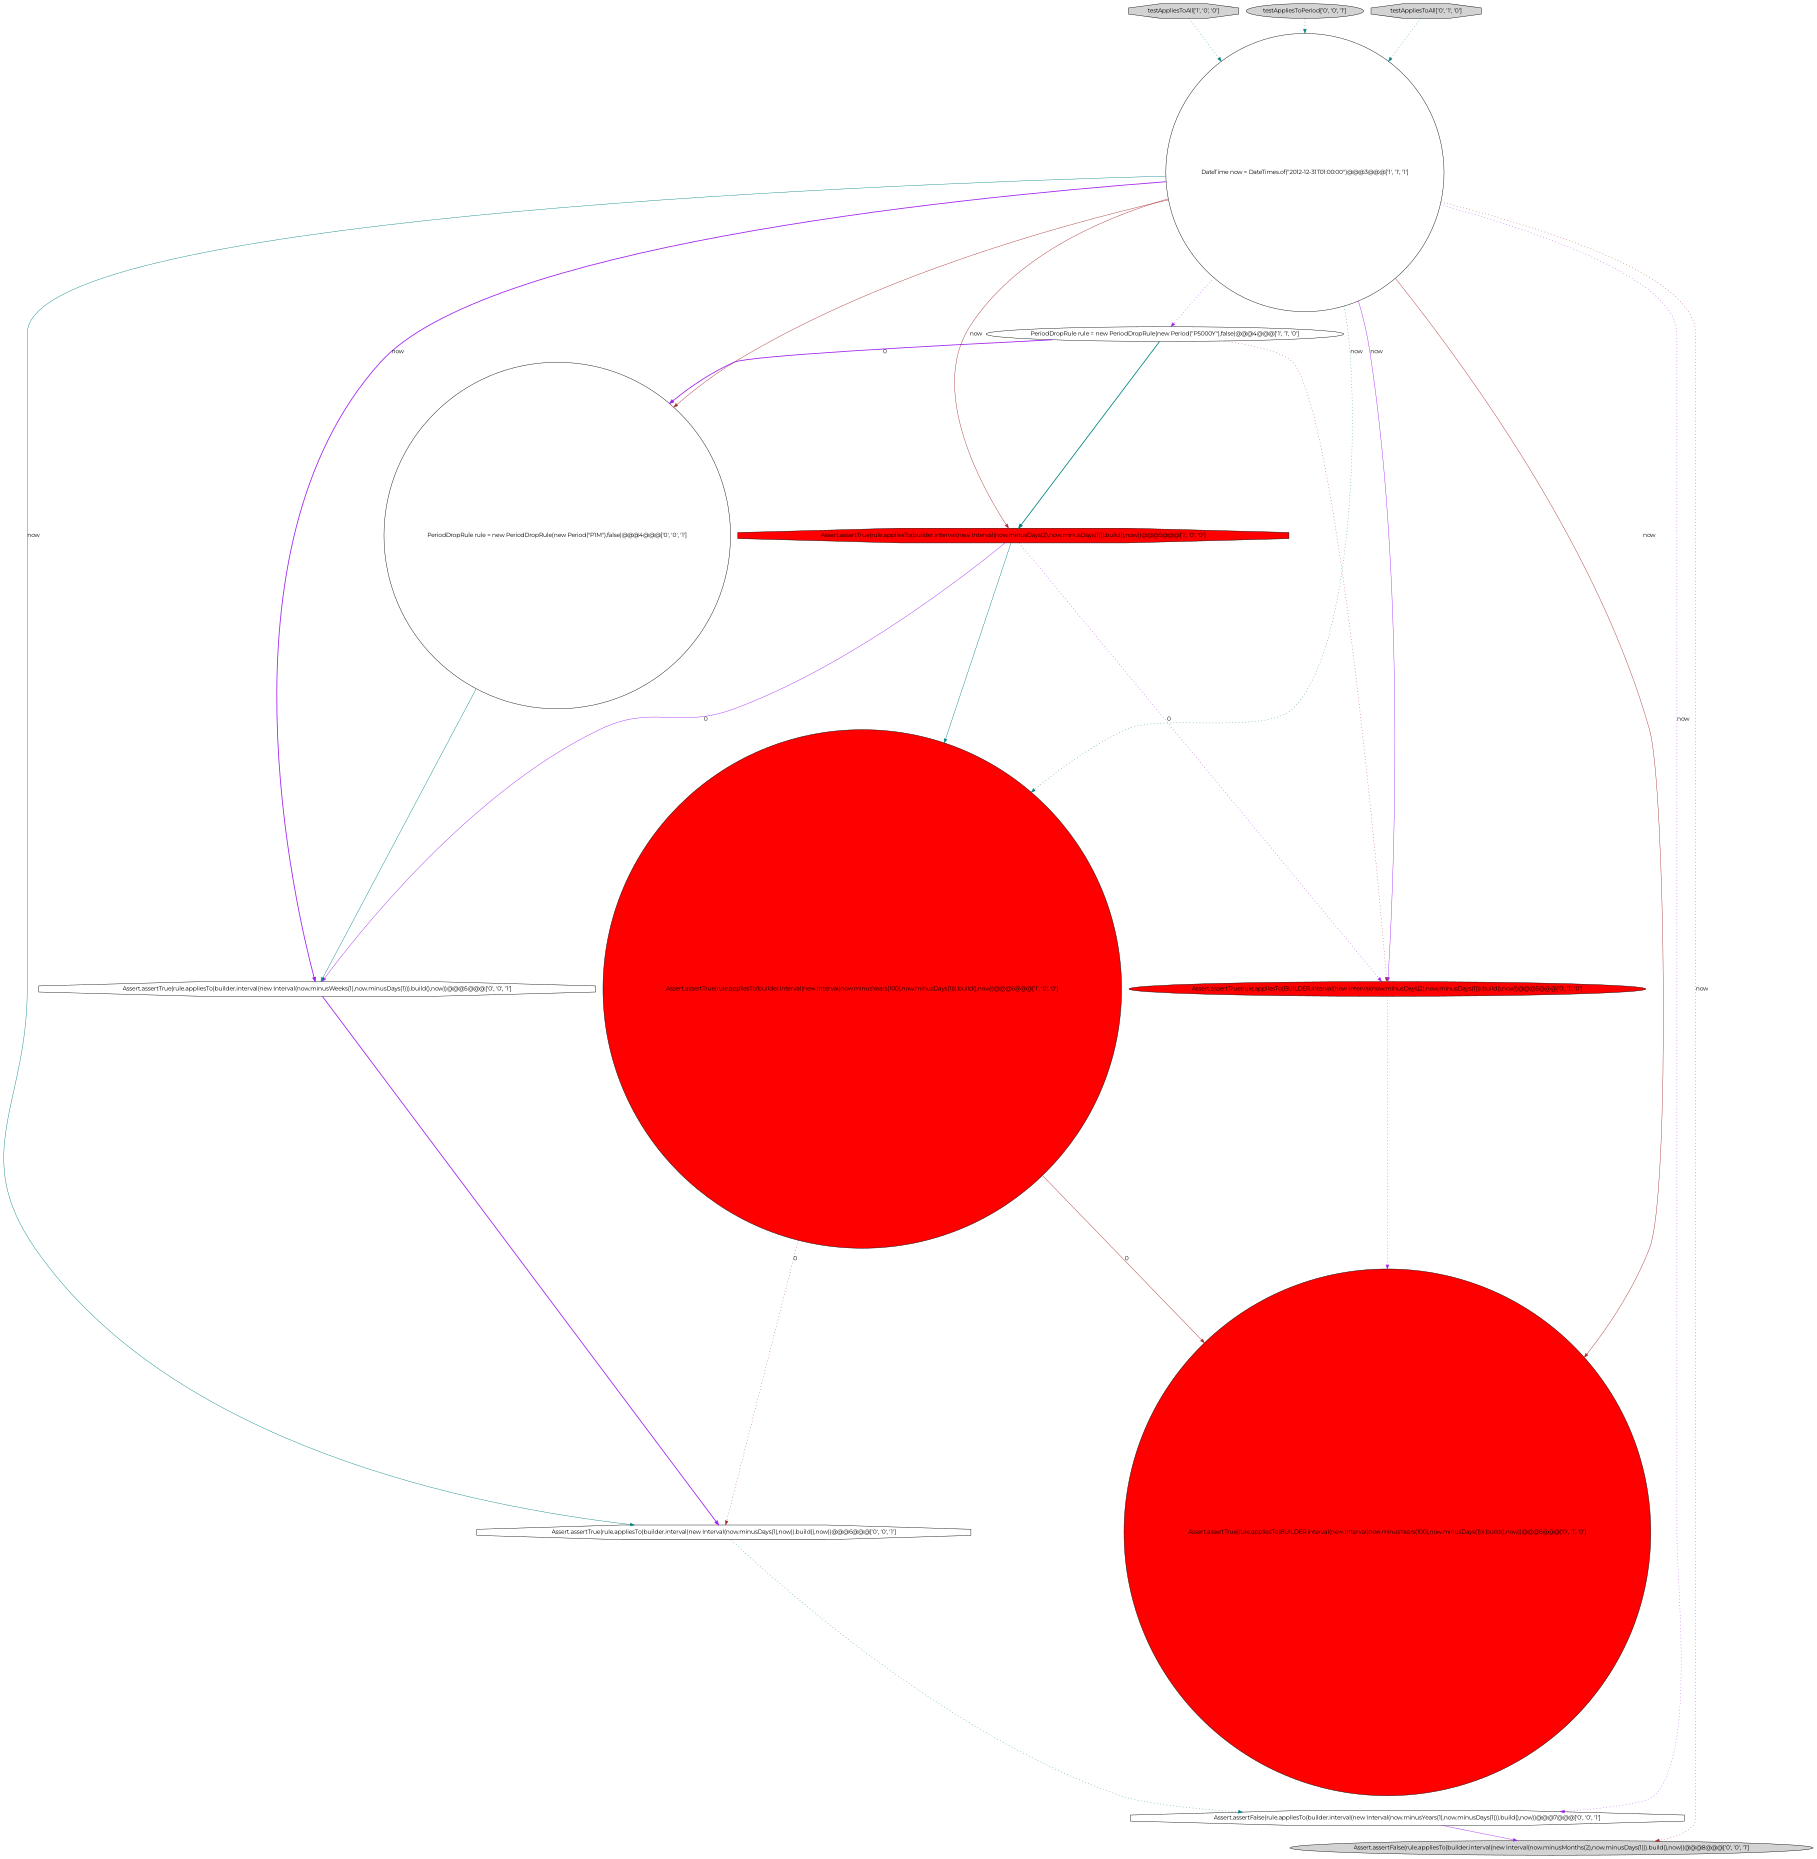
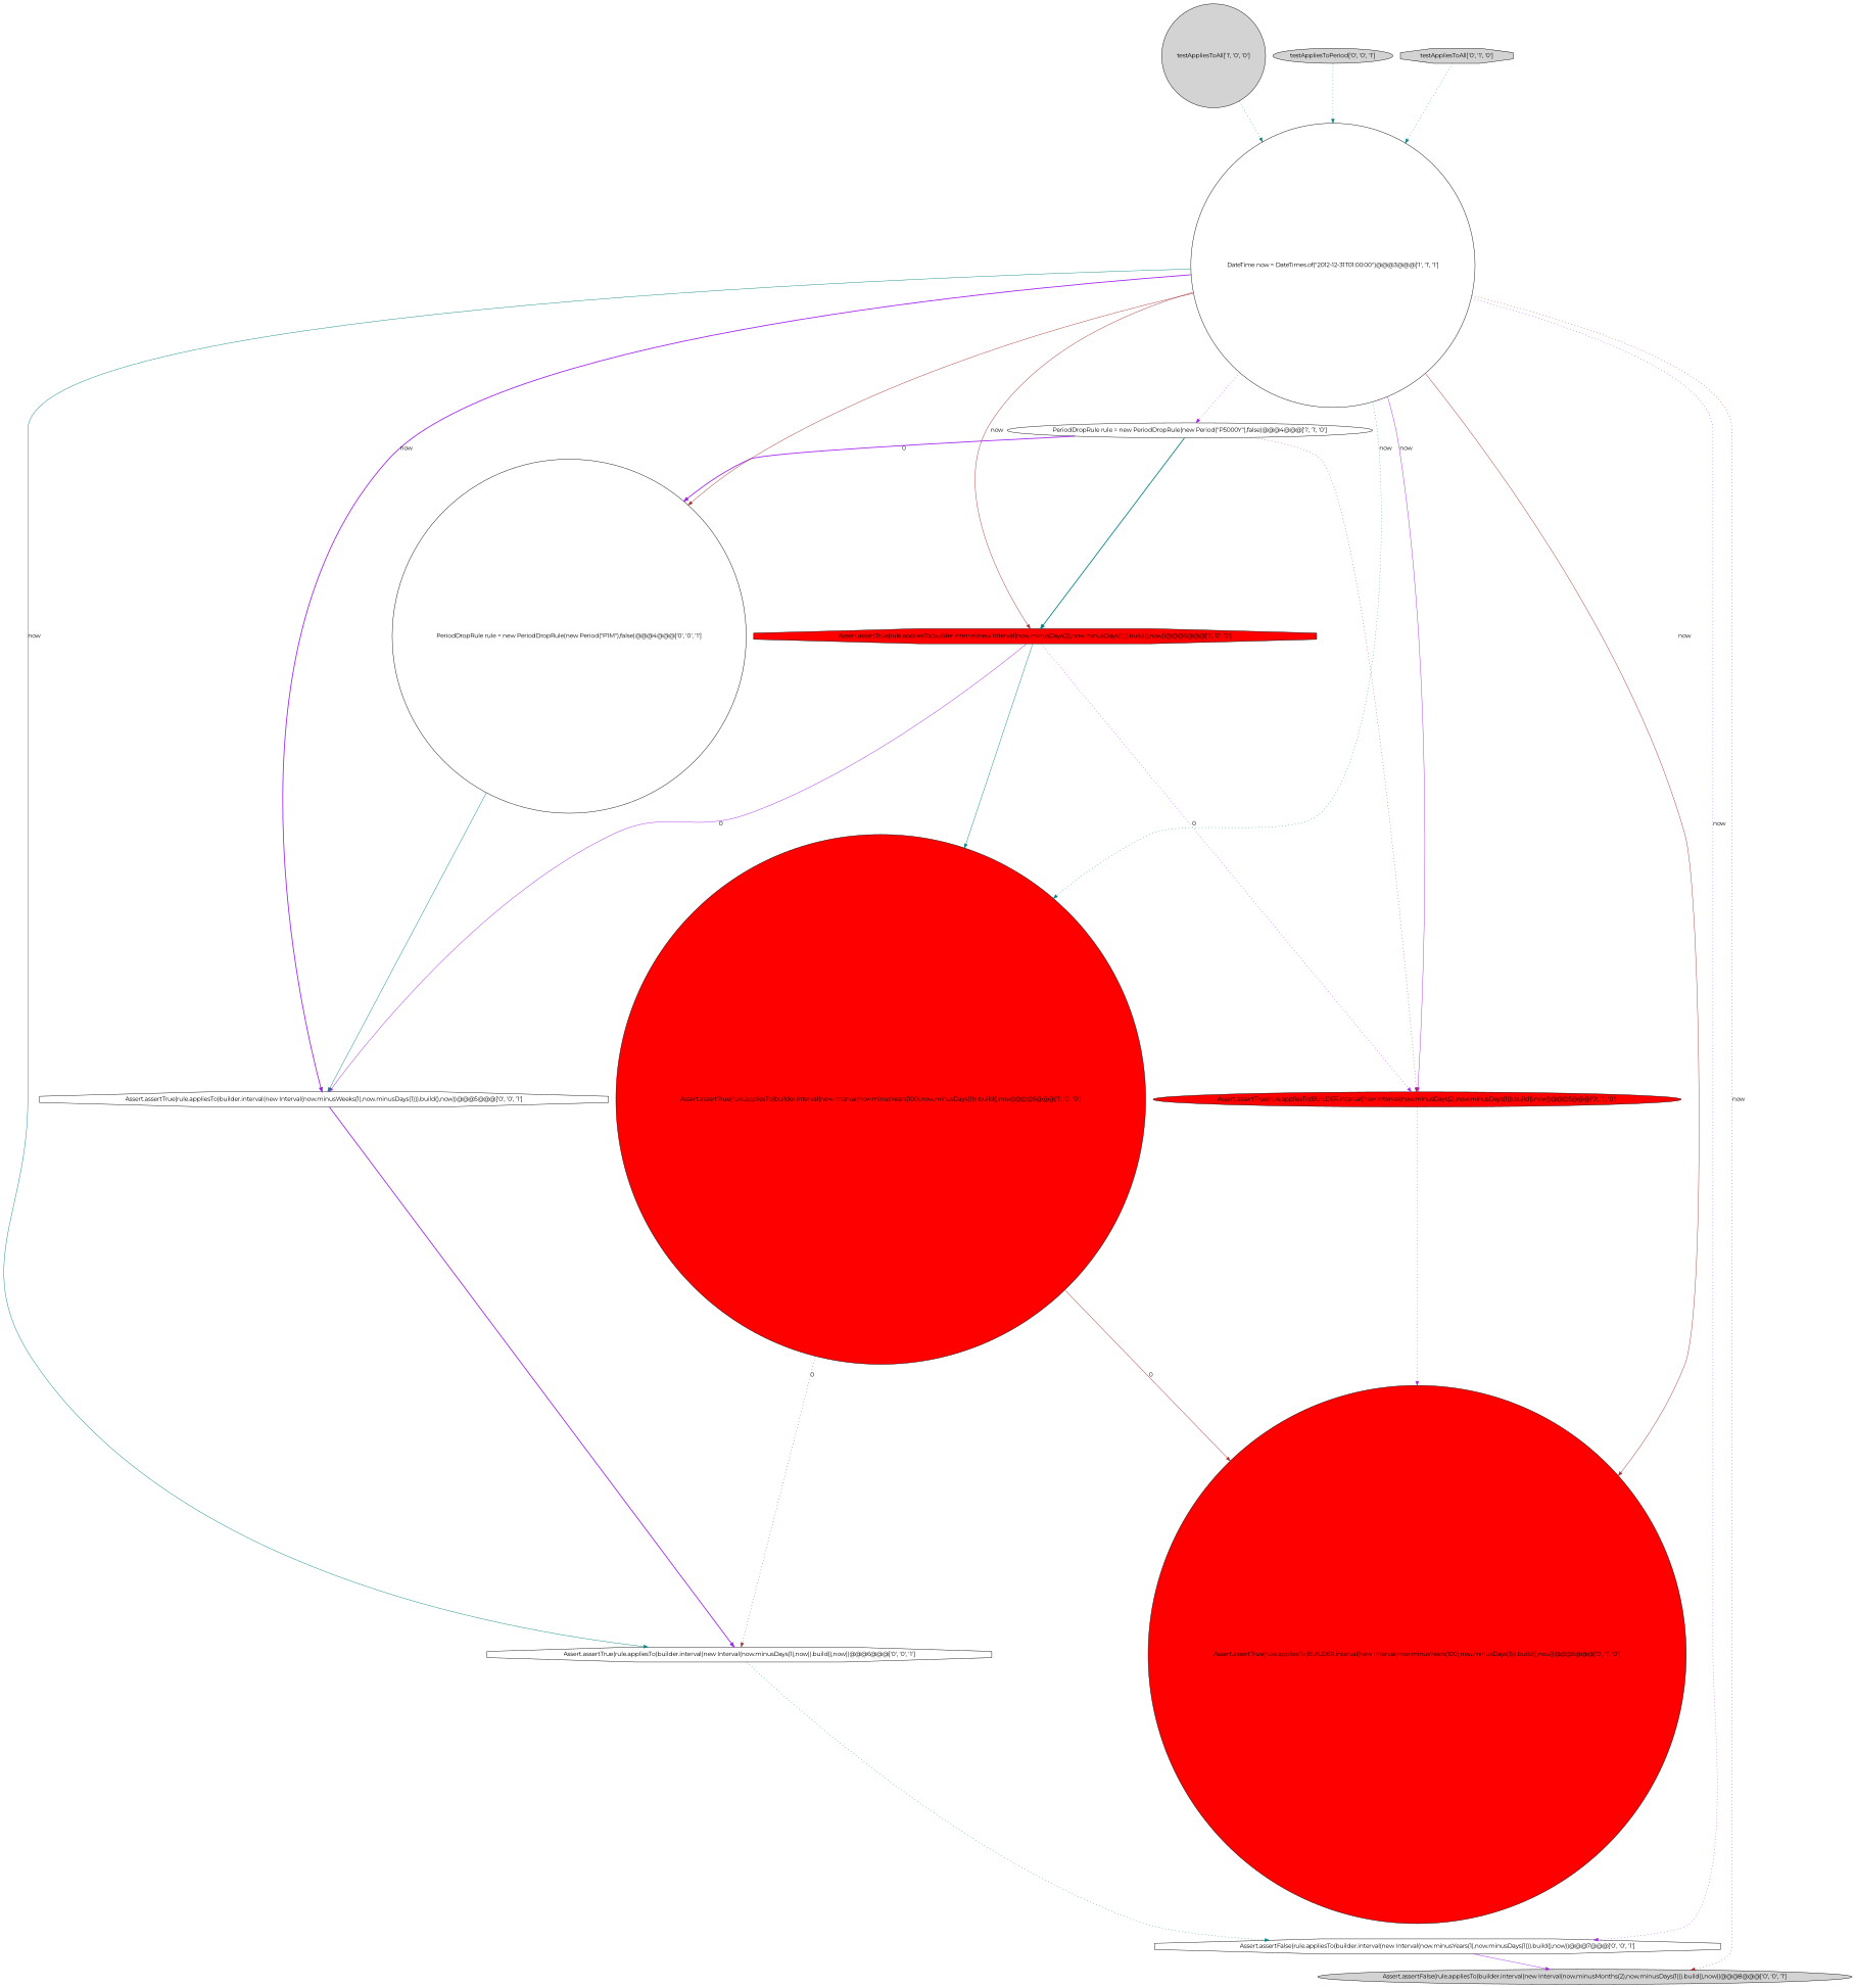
  digraph {
    fontname=Montserrat
    node [fillcolor=white shape=octagon style=filled fontname=Montserrat]
    edge [style=dotted color=purple fontname=Montserrat]
    n1 [label="Assert.assertTrue(rule.appliesTo(builder.interval(new Interval(now.minusDays(1),now)).build(),now))@@@6@@@['0', '0', '1']"]
    n2 [label="Assert.assertFalse(rule.appliesTo(builder.interval(new Interval(now.minusYears(1),now.minusDays(1))).build(),now))@@@7@@@['0', '0', '1']"]
    n3 [label="PeriodDropRule rule = new PeriodDropRule(new Period(\"P5000Y\"),false)@@@4@@@['1', '1', '0']" shape=ellipse]
    n4 [fillcolor=red label="Assert.assertTrue(rule.appliesTo(BUILDER.interval(new Interval(now.minusDays(2),now.minusDays(1))).build(),now))@@@5@@@['0', '1', '0']" shape=ellipse]
    n5 [fillcolor=red label="Assert.assertTrue(rule.appliesTo(builder.interval(new Interval(now.minusDays(2),now.minusDays(1))).build(),now))@@@5@@@['1', '0', '0']"]
    n6 [label="PeriodDropRule rule = new PeriodDropRule(new Period(\"P1M\"),false)@@@4@@@['0', '0', '1']" shape=circle]
    n7 [fillcolor=red label="Assert.assertTrue(rule.appliesTo(BUILDER.interval(new Interval(now.minusYears(100),now.minusDays(1))).build(),now))@@@6@@@['0', '1', '0']" shape=circle]
    n8 [fillcolor=lightgray label="Assert.assertFalse(rule.appliesTo(builder.interval(new Interval(now.minusMonths(2),now.minusDays(1))).build(),now))@@@8@@@['0', '0', '1']" shape=ellipse]
-   n9 [fillcolor=lightgray label="testAppliesToAll['1', '0', '0']"]
+   n9 [fillcolor=lightgray label="testAppliesToAll['1', '0', '0']" shape=circle]
    n10 [label="DateTime now = DateTimes.of(\"2012-12-31T01:00:00\")@@@3@@@['1', '1', '1']" shape=circle]
    n11 [fillcolor=lightgray label="testAppliesToPeriod['0', '0', '1']" shape=ellipse]
    n12 [fillcolor=red label="Assert.assertTrue(rule.appliesTo(builder.interval(new Interval(now.minusYears(100),now.minusDays(1))).build(),now))@@@6@@@['1', '0', '0']" shape=circle]
    n13 [label="Assert.assertTrue(rule.appliesTo(builder.interval(new Interval(now.minusWeeks(1),now.minusDays(1))).build(),now))@@@5@@@['0', '0', '1']"]
    n14 [fillcolor=lightgray label="testAppliesToAll['0', '1', '0']"]
    n1 -> n2 [color=teal]
    n2 -> n8 [style=solid]
    n3 -> n4 [color=brown]
    n3 -> n5 [style=bold color=teal]
    n3 -> n6 [label=0 style=bold]
    n4 -> n7
    n5 -> n4 [label=0]
    n5 -> n12 [style=solid color=teal]
    n5 -> n13 [label=0 style=solid]
    n6 -> n13 [style=solid color=teal]
    n9 -> n10 [color=teal]
    n10 -> n1 [label=now style=solid color=teal]
    n10 -> n2 [label=now]
    n10 -> n3
    n10 -> n4 [label=now style=solid]
    n10 -> n5 [label=now style=solid color=brown]
    n10 -> n6 [style=solid color=brown]
    n10 -> n7 [label=now style=solid color=brown]
    n10 -> n8 [label=now color=brown]
    n10 -> n12 [label=now color=teal]
    n10 -> n13 [label=now style=bold]
    n11 -> n10 [color=teal]
    n12 -> n1 [label=0 color=brown]
    n12 -> n7 [label=0 style=solid color=brown]
    n13 -> n1 [style=bold]
    n14 -> n10 [color=teal]
  }
